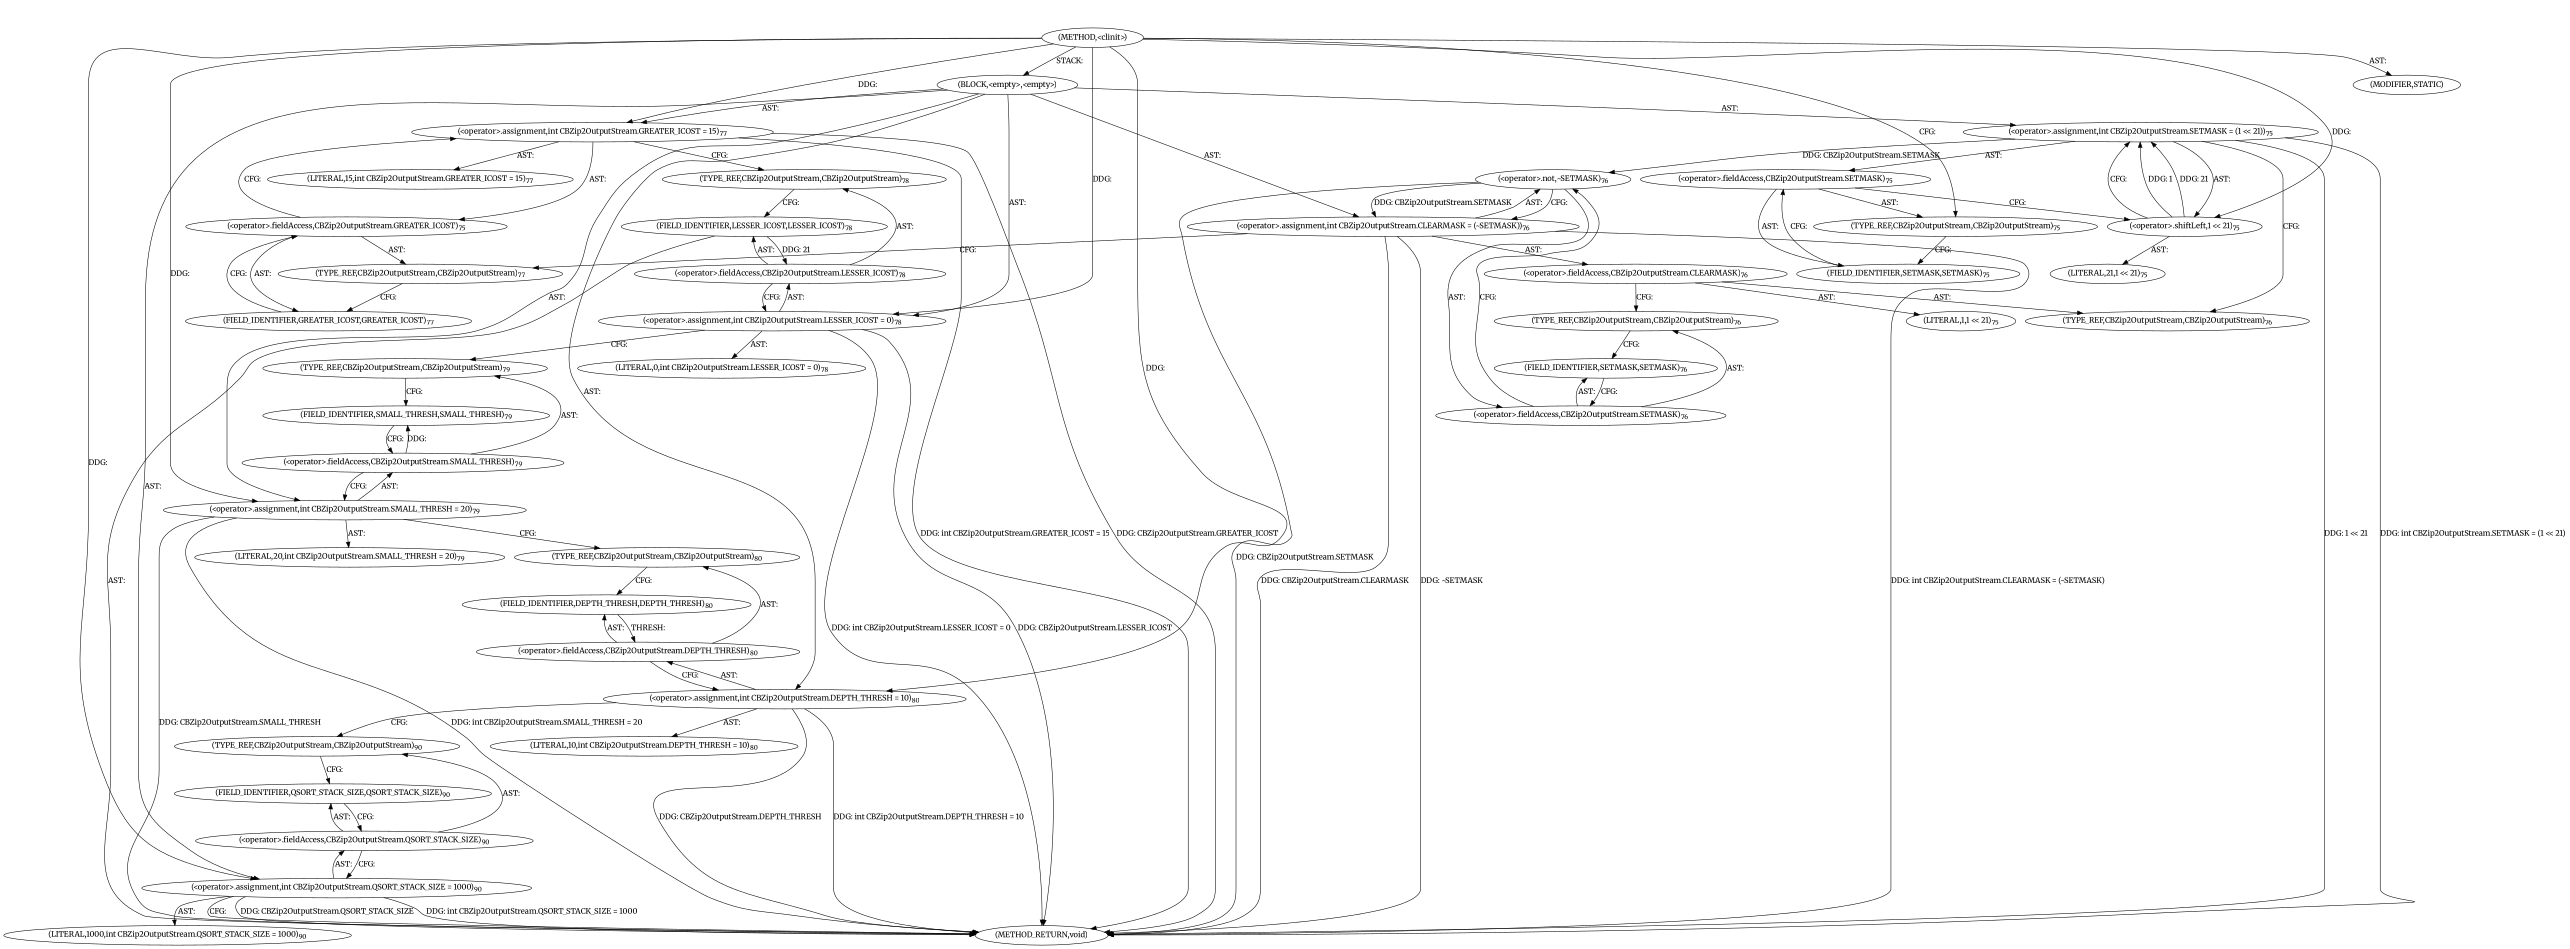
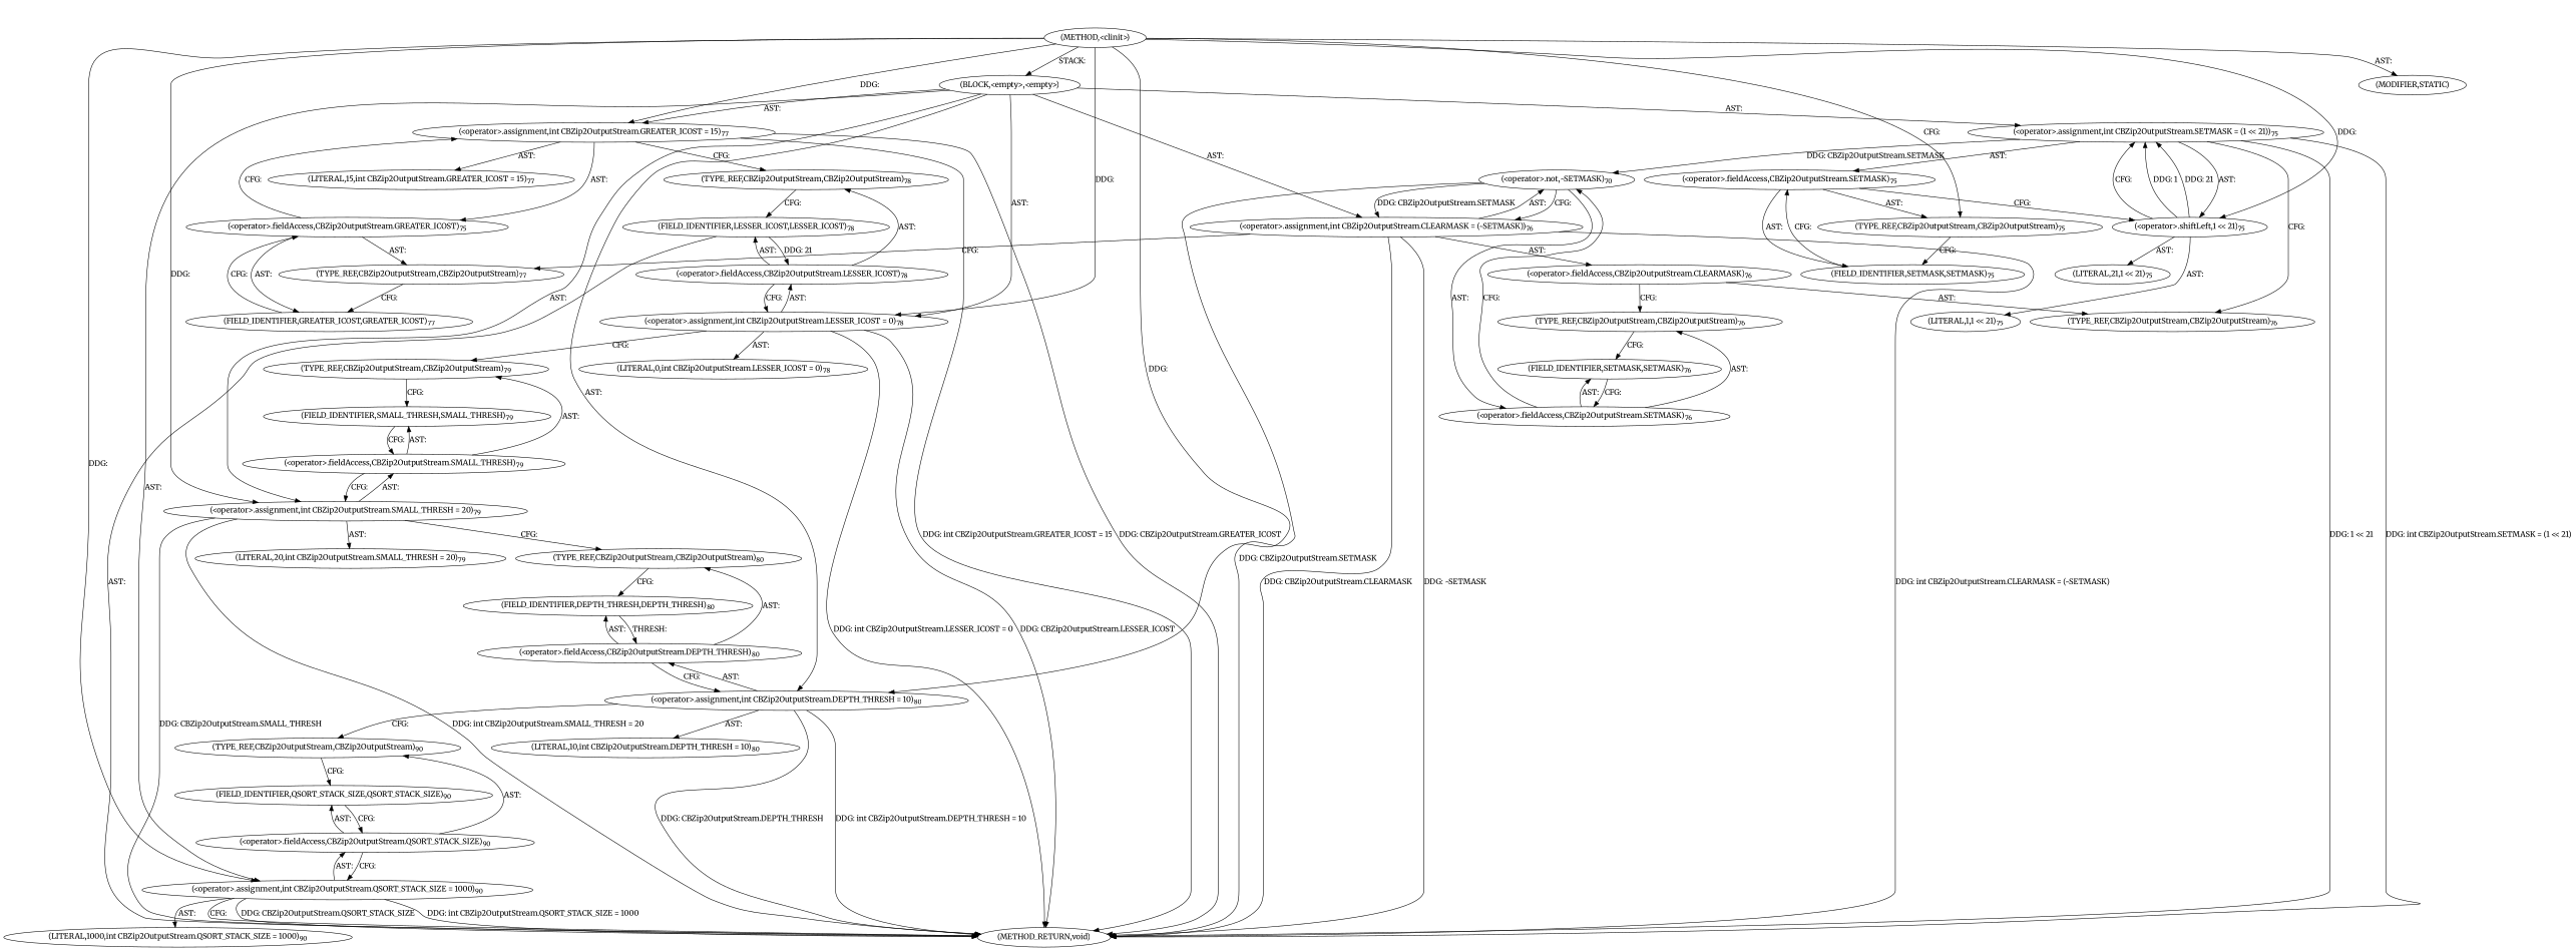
  digraph {
    fontname=Merriweather
    node [fontname=Merriweather]
    edge [fontname=Merriweather]
    n1 [label=<(METHOD,&lt;clinit&gt;)>]
    n2 [label=<(BLOCK,&lt;empty&gt;,&lt;empty&gt;)>]
    n3 [label=<(TYPE_REF,CBZip2OutputStream,CBZip2OutputStream)<SUB>75</SUB>>]
    n4 [label=<(&lt;operator&gt;.shiftLeft,1 &lt;&lt; 21)<SUB>75</SUB>>]
    n5 [label=<(&lt;operator&gt;.assignment,int CBZip2OutputStream.GREATER_ICOST = 15)<SUB>77</SUB>>]
    n6 [label=<(&lt;operator&gt;.assignment,int CBZip2OutputStream.LESSER_ICOST = 0)<SUB>78</SUB>>]
    n7 [label=<(&lt;operator&gt;.assignment,int CBZip2OutputStream.SMALL_THRESH = 20)<SUB>79</SUB>>]
    n8 [label=<(&lt;operator&gt;.assignment,int CBZip2OutputStream.DEPTH_THRESH = 10)<SUB>80</SUB>>]
    n9 [label=<(&lt;operator&gt;.assignment,int CBZip2OutputStream.QSORT_STACK_SIZE = 1000)<SUB>90</SUB>>]
    n10 [label=<(MODIFIER,STATIC)>]
    n11 [label=<(&lt;operator&gt;.assignment,int CBZip2OutputStream.SETMASK = (1 &lt;&lt; 21))<SUB>75</SUB>>]
    n12 [label=<(&lt;operator&gt;.assignment,int CBZip2OutputStream.CLEARMASK = (~SETMASK))<SUB>76</SUB>>]
    n13 [label=<(FIELD_IDENTIFIER,SETMASK,SETMASK)<SUB>75</SUB>>]
    n14 [label=<(LITERAL,1,1 &lt;&lt; 21)<SUB>75</SUB>>]
    n15 [label=<(LITERAL,21,1 &lt;&lt; 21)<SUB>75</SUB>>]
    n16 [label=<(METHOD_RETURN,void)>]
    n17 [label=<(&lt;operator&gt;.fieldAccess,CBZip2OutputStream.GREATER_ICOST)<SUB>75</SUB>>]
    n18 [label=<(LITERAL,15,int CBZip2OutputStream.GREATER_ICOST = 15)<SUB>77</SUB>>]
    n19 [label=<(TYPE_REF,CBZip2OutputStream,CBZip2OutputStream)<SUB>78</SUB>>]
    n20 [label=<(&lt;operator&gt;.fieldAccess,CBZip2OutputStream.LESSER_ICOST)<SUB>78</SUB>>]
    n21 [label=<(LITERAL,0,int CBZip2OutputStream.LESSER_ICOST = 0)<SUB>78</SUB>>]
    n22 [label=<(TYPE_REF,CBZip2OutputStream,CBZip2OutputStream)<SUB>79</SUB>>]
    n23 [label=<(&lt;operator&gt;.fieldAccess,CBZip2OutputStream.SMALL_THRESH)<SUB>79</SUB>>]
    n24 [label=<(LITERAL,20,int CBZip2OutputStream.SMALL_THRESH = 20)<SUB>79</SUB>>]
    n25 [label=<(TYPE_REF,CBZip2OutputStream,CBZip2OutputStream)<SUB>80</SUB>>]
    n26 [label=<(&lt;operator&gt;.fieldAccess,CBZip2OutputStream.DEPTH_THRESH)<SUB>80</SUB>>]
    n27 [label=<(LITERAL,10,int CBZip2OutputStream.DEPTH_THRESH = 10)<SUB>80</SUB>>]
    n28 [label=<(TYPE_REF,CBZip2OutputStream,CBZip2OutputStream)<SUB>90</SUB>>]
    n29 [label=<(&lt;operator&gt;.fieldAccess,CBZip2OutputStream.QSORT_STACK_SIZE)<SUB>90</SUB>>]
    n30 [label=<(LITERAL,1000,int CBZip2OutputStream.QSORT_STACK_SIZE = 1000)<SUB>90</SUB>>]
    n31 [label=<(&lt;operator&gt;.fieldAccess,CBZip2OutputStream.SETMASK)<SUB>75</SUB>>]
    n32 [label=<(TYPE_REF,CBZip2OutputStream,CBZip2OutputStream)<SUB>76</SUB>>]
-   n33 [label=<(&lt;operator&gt;.not,~SETMASK)<SUB>76</SUB>>]
+   n33 [label=<(&lt;operator&gt;.not,~SETMASK)<SUB>70</SUB>>]
    n34 [label=<(&lt;operator&gt;.fieldAccess,CBZip2OutputStream.CLEARMASK)<SUB>76</SUB>>]
    n35 [label=<(TYPE_REF,CBZip2OutputStream,CBZip2OutputStream)<SUB>77</SUB>>]
    n36 [label=<(&lt;operator&gt;.fieldAccess,CBZip2OutputStream.SETMASK)<SUB>76</SUB>>]
    n37 [label=<(TYPE_REF,CBZip2OutputStream,CBZip2OutputStream)<SUB>76</SUB>>]
    n38 [label=<(FIELD_IDENTIFIER,GREATER_ICOST,GREATER_ICOST)<SUB>77</SUB>>]
    n39 [label=<(FIELD_IDENTIFIER,SETMASK,SETMASK)<SUB>76</SUB>>]
    n40 [label=<(FIELD_IDENTIFIER,LESSER_ICOST,LESSER_ICOST)<SUB>78</SUB>>]
    n41 [label=<(FIELD_IDENTIFIER,SMALL_THRESH,SMALL_THRESH)<SUB>79</SUB>>]
    n42 [label=<(FIELD_IDENTIFIER,DEPTH_THRESH,DEPTH_THRESH)<SUB>80</SUB>>]
    n43 [label=<(FIELD_IDENTIFIER,QSORT_STACK_SIZE,QSORT_STACK_SIZE)<SUB>90</SUB>>]
    n1 -> n2 [label="STACK: "]
    n1 -> n3 [label="CFG: "]
    n1 -> n4 [label="DDG: "]
    n1 -> n5 [label="DDG: "]
    n1 -> n6 [label="DDG: "]
    n1 -> n7 [label="DDG: "]
    n1 -> n8 [label="DDG: "]
    n1 -> n9 [label="DDG: "]
    n1 -> n10 [label="AST: "]
    n2 -> n5 [label="AST: "]
    n2 -> n6 [label="AST: "]
    n2 -> n7 [label="AST: "]
    n2 -> n8 [label="AST: "]
    n2 -> n9 [label="AST: "]
    n2 -> n11 [label="AST: "]
    n2 -> n12 [label="AST: "]
    n3 -> n13 [label="CFG: "]
    n4 -> n11 [label="CFG: "]
    n4 -> n11 [label="DDG: 1"]
    n4 -> n11 [label="DDG: 21"]
-   n34 -> n14 [label="AST: "]
+   n4 -> n14 [label="AST: "]
    n4 -> n15 [label="AST: "]
    n5 -> n16 [label="DDG: CBZip2OutputStream.GREATER_ICOST"]
    n5 -> n16 [label="DDG: int CBZip2OutputStream.GREATER_ICOST = 15"]
    n5 -> n17 [label="AST: "]
    n5 -> n18 [label="AST: "]
    n5 -> n19 [label="CFG: "]
    n6 -> n16 [label="DDG: CBZip2OutputStream.LESSER_ICOST"]
    n6 -> n16 [label="DDG: int CBZip2OutputStream.LESSER_ICOST = 0"]
    n6 -> n20 [label="AST: "]
    n6 -> n21 [label="AST: "]
    n6 -> n22 [label="CFG: "]
    n7 -> n16 [label="DDG: CBZip2OutputStream.SMALL_THRESH"]
    n7 -> n16 [label="DDG: int CBZip2OutputStream.SMALL_THRESH = 20"]
    n7 -> n23 [label="AST: "]
    n7 -> n24 [label="AST: "]
    n7 -> n25 [label="CFG: "]
    n8 -> n16 [label="DDG: CBZip2OutputStream.DEPTH_THRESH"]
    n8 -> n16 [label="DDG: int CBZip2OutputStream.DEPTH_THRESH = 10"]
    n8 -> n26 [label="AST: "]
    n8 -> n27 [label="AST: "]
    n8 -> n28 [label="CFG: "]
    n9 -> n16 [label="CFG: "]
    n9 -> n16 [label="DDG: CBZip2OutputStream.QSORT_STACK_SIZE"]
    n9 -> n16 [label="DDG: int CBZip2OutputStream.QSORT_STACK_SIZE = 1000"]
    n9 -> n29 [label="AST: "]
    n9 -> n30 [label="AST: "]
    n11 -> n4 [label="AST: "]
    n11 -> n16 [label="DDG: 1 &lt;&lt; 21"]
    n11 -> n16 [label="DDG: int CBZip2OutputStream.SETMASK = (1 &lt;&lt; 21)"]
    n11 -> n31 [label="AST: "]
    n11 -> n32 [label="CFG: "]
    n11 -> n33 [label="DDG: CBZip2OutputStream.SETMASK"]
    n12 -> n16 [label="DDG: CBZip2OutputStream.CLEARMASK"]
    n12 -> n16 [label="DDG: ~SETMASK"]
    n12 -> n16 [label="DDG: int CBZip2OutputStream.CLEARMASK = (~SETMASK)"]
    n12 -> n33 [label="AST: "]
    n12 -> n34 [label="AST: "]
    n12 -> n35 [label="CFG: "]
    n13 -> n31 [label="CFG: "]
    n17 -> n5 [label="CFG: "]
    n17 -> n35 [label="AST: "]
    n17 -> n38 [label="AST: "]
    n19 -> n40 [label="CFG: "]
    n20 -> n6 [label="CFG: "]
    n20 -> n19 [label="AST: "]
    n20 -> n40 [label="AST: "]
    n22 -> n41 [label="CFG: "]
    n23 -> n7 [label="CFG: "]
    n23 -> n22 [label="AST: "]
-   n23 -> n41 [label="DDG: "]
+   n23 -> n41 [label="AST: "]
    n25 -> n42 [label="CFG: "]
    n26 -> n8 [label="CFG: "]
    n26 -> n25 [label="AST: "]
    n26 -> n42 [label="AST: "]
    n28 -> n43 [label="CFG: "]
    n29 -> n9 [label="CFG: "]
    n29 -> n28 [label="AST: "]
    n29 -> n43 [label="AST: "]
    n31 -> n3 [label="AST: "]
    n31 -> n4 [label="CFG: "]
    n31 -> n13 [label="AST: "]
    n33 -> n12 [label="CFG: "]
    n33 -> n12 [label="DDG: CBZip2OutputStream.SETMASK"]
    n33 -> n16 [label="DDG: CBZip2OutputStream.SETMASK"]
    n33 -> n36 [label="AST: "]
    n34 -> n32 [label="AST: "]
    n34 -> n37 [label="CFG: "]
    n35 -> n38 [label="CFG: "]
    n36 -> n33 [label="CFG: "]
    n36 -> n37 [label="AST: "]
    n36 -> n39 [label="AST: "]
    n37 -> n39 [label="CFG: "]
    n38 -> n17 [label="CFG: "]
    n39 -> n36 [label="CFG: "]
    n40 -> n16 [label="AST: "]
    n40 -> n20 [label="DDG: 21"]
    n41 -> n23 [label="CFG: "]
    n42 -> n26 [label="THRESH: "]
    n43 -> n29 [label="CFG: "]
  }
